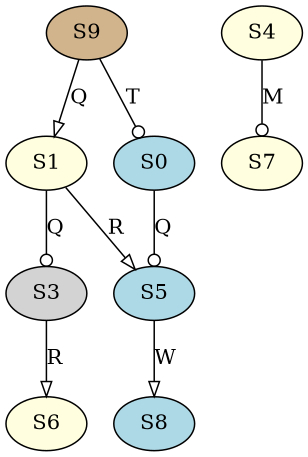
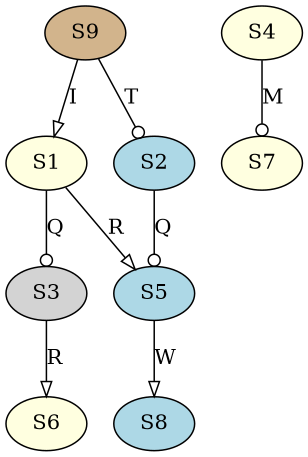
  strict digraph {
    node [fillcolor=lightyellow style=filled]
    edge [arrowhead=onormal]
    n1 [fillcolor=tan label=S9]
    S1
-   S2 [fillcolor=lightblue label=S0]
+   S2 [fillcolor=lightblue]
    S3 [fillcolor=lightgrey]
    S5 [fillcolor=lightblue]
    S6
    S4
    S7
    S8 [fillcolor=lightblue]
-   n1 -> S1 [label=Q]
+   n1 -> S1 [label=I]
    n1 -> S2 [arrowhead=odot label=T]
    S1 -> S3 [arrowhead=odot label=Q]
    S1 -> S5 [label=R]
    S2 -> S5 [arrowhead=odot label=Q]
    S3 -> S6 [label=R]
    S5 -> S8 [label=W]
    S4 -> S7 [arrowhead=odot label=M]
  }
